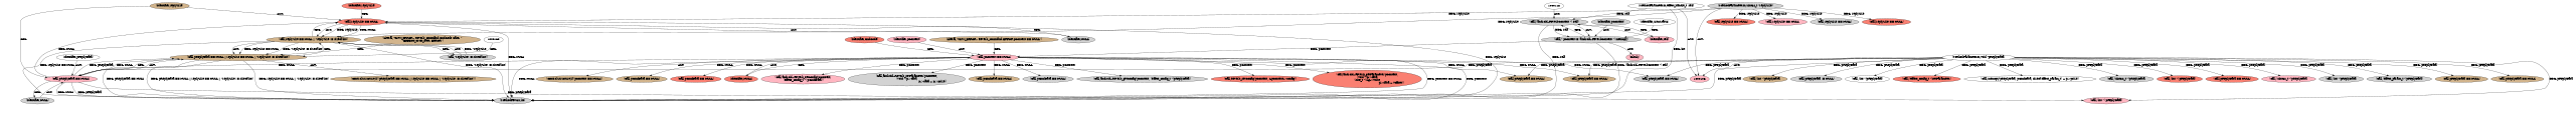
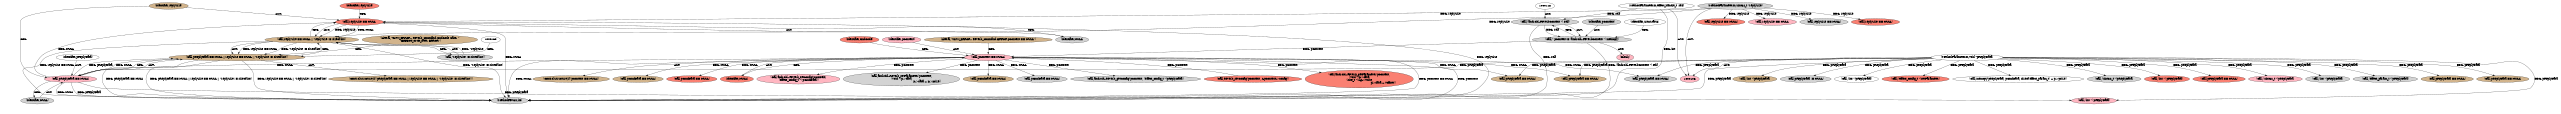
  digraph {
    node [fillcolor=lightgrey style=filled]
    n1 [fillcolor=salmon label="(Call,replySize == NULL)"]
    n2 [fillcolor=tan label="(Call,replySize == NULL || *replySize != sizeof(int))"]
    n3 [label="(MethodReturn,int)"]
    n4 [label="(Identifier,NULL)"]
    n5 [fillcolor=tan label="(Call,pReplyData == NULL || replySize == NULL || *replySize != sizeof(int))"]
    n6 [label="(Call,*replySize != sizeof(int))"]
    n7 [label="(MethodParameterIn,uint32_t *replySize)"]
    n8 [fillcolor=salmon label="(Call,replySize == NULL)"]
    n9 [fillcolor=lightpink label="(Call,replySize == NULL)"]
    n10 [label="(Call,replySize == NULL)"]
    n11 [fillcolor=salmon label="(Call,replySize == NULL)"]
    1000106 [fillcolor=lightpink]
    n13 [fillcolor=lightpink label="(Call,pReplyData == NULL)"]
    n14 [fillcolor=lightpink label="(Call,(int *) pReplyData)"]
    n15 [label="(Identifier,NULL)"]
    n16 [fillcolor=tan label="(ControlStructure,if (pReplyData == NULL || replySize == NULL || *replySize != sizeof(int)))"]
    n17 [fillcolor=white label="(MethodParameterIn,void *pReplyData)"]
    n18 [fillcolor=white label="(Call,(int *)pReplyData)"]
    n19 [fillcolor=salmon label="(Call,(effect_config_t *)setParameter)"]
    n20 [fillcolor=white label="(Call,memcpy(pReplyData, pCmdData, sizeof(effect_param_t) + p->psize))"]
    n21 [label="(Call,(uint32_t *)pReplyData)"]
    n22 [fillcolor=salmon label="(Call,(int *) pReplyData)"]
    n23 [fillcolor=salmon label="(Call,pReplyData == NULL)"]
    n24 [fillcolor=lightpink label="(Call,(uint32_t *)pReplyData)"]
    n25 [fillcolor=tan label="(Call,pReplyData == NULL)"]
    n26 [label="(Call,(int *)pReplyData)"]
    n27 [label="(Call,(effect_param_t *)pReplyData)"]
    n28 [fillcolor=tan label="(Call,pReplyData == NULL)"]
    n29 [fillcolor=tan label="(Call,pReplyData == NULL)"]
    n30 [fillcolor=tan label="(Call,(int *)pReplyData)"]
    n31 [label="(Call,pReplyData != NULL)"]
    n32 [fillcolor=tan label="(Call,pReplyData == NULL)"]
    n33 [label="(Call,pReplyData == NULL)"]
    n34 [fillcolor=lightpink label="(Call,pContext == NULL)"]
    n35 [fillcolor=salmon label="(Call,pCmdData == NULL)"]
    n36 [fillcolor=salmon label="(Identifier,NULL)"]
    n37 [fillcolor=lightpink label="(Call,android::Reverb_setConfig(pContext,\n (effect_config_t *) pCmdData))"]
    n38 [label="(Call,android::Reverb_setParameter(pContext,\n (void *)p->data,\n                                                              p->data + p->psize))"]
    n39 [fillcolor=tan label="(Call,pCmdData == NULL)"]
    n40 [label="(Call,pCmdData == NULL)"]
    n41 [label="(Call,android::Reverb_getConfig(pContext, (effect_config_t *)pReplyData))"]
    n42 [fillcolor=salmon label="(Call,Reverb_setConfig(pContext, &pContext->config))"]
    n43 [fillcolor=salmon label="(Call,android::Reverb_getParameter(pContext,\n (void *)p->data,\n (size_t *)&p->vsize,\n                                                          p->data + voffset))"]
    n44 [fillcolor=tan label="(ControlStructure,if (pContext == NULL))"]
    n45 [fillcolor=tan label="(Call,pCmdData == NULL)"]
    n46 [label="(Call,* pContext = (android::ReverbContext *) memcpy)"]
    n47 [label="(Call,(android::ReverbContext *) self)"]
    n48 [fillcolor=lightpink label="(Block,)"]
-   n49 [fillcolor=lightpink label="(Identifier,self)"]
    n50 [fillcolor=white label="(MethodParameterIn,effect_handle_t  self)"]
    n51 [fillcolor=lightpink label="(Identifier,pContext)"]
    n52 [label="(Identifier,pContext)"]
    n53 [fillcolor=tan label="(Literal,\"\tLVM_ERROR : Reverb_command cmdCode Case: \"\n \"EFFECT_CMD_INIT: ERROR\")"]
    n54 [fillcolor=tan label="(Literal,\"\tLVM_ERROR : Reverb_command ERROR pContext == NULL\")"]
    n55 [fillcolor=white label="(Identifier,pReplyData)"]
    n56 [fillcolor=white label="(Identifier,LvmStatus)"]
    n57 [fillcolor=tan label="(Identifier,replySize)"]
    n58 [fillcolor=salmon label="(Identifier,replySize)"]
    n59 [fillcolor=salmon label="(Identifier,cmdCode)"]
    1000118 [fillcolor=white]
    1000163 [fillcolor=white]
    n1 -> n2 [label="AST: "]
    n1 -> n2 [label="DDG: replySize"]
    n1 -> n2 [label="DDG: NULL"]
    n1 -> n3 [label="DDG: NULL"]
    n1 -> n3 [label="DDG: replySize"]
    n1 -> n4 [label="CFG: "]
    n2 -> n1 [label="CFG: "]
    n2 -> n3 [label="DDG: *replySize != sizeof(int)"]
    n2 -> n3 [label="DDG: replySize == NULL"]
    n2 -> n5 [label="AST: "]
    n2 -> n5 [label="DDG: replySize == NULL"]
    n2 -> n5 [label="DDG: *replySize != sizeof(int)"]
    n2 -> n6 [label="CFG: "]
    n4 -> n1 [label="AST: "]
    n5 -> n2 [label="CFG: "]
    n5 -> n3 [label="DDG: pReplyData == NULL"]
    n5 -> n3 [label="DDG: pReplyData == NULL || replySize == NULL || *replySize != sizeof(int)"]
    n5 -> n3 [label="DDG: replySize == NULL || *replySize != sizeof(int)"]
    n5 -> n13 [label="CFG: "]
    n5 -> n16 [label="AST: "]
    n6 -> n2 [label="AST: "]
    n6 -> n2 [label="DDG: *replySize"]
    n7 -> n1 [label="DDG: replySize"]
    n7 -> n2 [label="DDG: replySize"]
    n7 -> n8 [label="DDG: replySize"]
    n7 -> n9 [label="DDG: replySize"]
    n7 -> n10 [label="DDG: replySize"]
    n7 -> n11 [label="DDG: replySize"]
    n7 -> 1000106 [label="AST: "]
    n13 -> n1 [label="DDG: NULL"]
    n13 -> n3 [label="DDG: NULL"]
    n13 -> n3 [label="DDG: pReplyData"]
    n13 -> n5 [label="AST: "]
    n13 -> n5 [label="DDG: pReplyData"]
    n13 -> n5 [label="DDG: NULL"]
    n13 -> n14 [label="DDG: pReplyData"]
    n13 -> n15 [label="CFG: "]
    n15 -> n13 [label="AST: "]
    n17 -> n3 [label="DDG: pReplyData"]
    n17 -> 1000106 [label="AST: "]
    n17 -> n13 [label="DDG: pReplyData"]
    n17 -> n14 [label="DDG: pReplyData"]
    n17 -> n18 [label="DDG: pReplyData"]
    n17 -> n19 [label="DDG: pReplyData"]
    n17 -> n20 [label="DDG: pReplyData"]
    n17 -> n21 [label="DDG: pReplyData"]
    n17 -> n22 [label="DDG: pReplyData"]
    n17 -> n23 [label="DDG: pReplyData"]
    n17 -> n24 [label="DDG: pReplyData"]
    n17 -> n25 [label="DDG: pReplyData"]
    n17 -> n26 [label="DDG: pReplyData"]
    n17 -> n27 [label="DDG: pReplyData"]
    n17 -> n28 [label="DDG: pReplyData"]
    n17 -> n29 [label="DDG: pReplyData"]
    n17 -> n30 [label="DDG: pReplyData"]
    n17 -> n31 [label="DDG: pReplyData"]
    n17 -> n32 [label="DDG: pReplyData"]
    n17 -> n33 [label="DDG: pReplyData"]
    n34 -> n3 [label="DDG: NULL"]
    n34 -> n3 [label="DDG: pContext == NULL"]
    n34 -> n3 [label="DDG: pContext"]
    n34 -> n13 [label="DDG: NULL"]
    n34 -> n25 [label="DDG: NULL"]
    n34 -> n32 [label="DDG: NULL"]
    n34 -> n33 [label="DDG: NULL"]
    n34 -> n35 [label="DDG: NULL"]
    n34 -> n36 [label="CFG: "]
    n34 -> n37 [label="DDG: pContext"]
    n34 -> n38 [label="DDG: pContext"]
    n34 -> n39 [label="DDG: NULL"]
    n34 -> n40 [label="DDG: NULL"]
    n34 -> n41 [label="DDG: pContext"]
-   n34 -> n42 [label="DDG: pContext"]
+   n42 -> n34 [label="DDG: pContext"]
    n34 -> n43 [label="DDG: pContext"]
    n34 -> n44 [label="AST: "]
    n34 -> n45 [label="DDG: NULL"]
    n36 -> n34 [label="AST: "]
    n46 -> n3 [label="DDG: (android::ReverbContext *) self"]
    n46 -> n34 [label="DDG: pContext"]
    n46 -> n47 [label="CFG: "]
    n46 -> n48 [label="AST: "]
    n47 -> n3 [label="DDG: self"]
    n47 -> n46 [label="AST: "]
    n47 -> n46 [label="DDG: self"]
-   n47 -> n49 [label="CFG: "]
-   n49 -> n47 [label="AST: "]
    n50 -> n3 [label="DDG: int"]
    n50 -> 1000106 [label="AST: "]
    n50 -> n47 [label="DDG: self"]
    n51 -> n34 [label="AST: "]
    n52 -> n46 [label="AST: "]
    n53 -> n5 [label="CFG: "]
    n54 -> n34 [label="CFG: "]
    n55 -> n13 [label="AST: "]
    n56 -> n46 [label="CFG: "]
    n57 -> n1 [label="AST: "]
    n57 -> n13 [label="CFG: "]
    n58 -> n1 [label="CFG: "]
    n59 -> n34 [label="CFG: "]
    1000118 -> n47 [label="AST: "]
    1000163 -> n5 [label="CFG: "]
  }
